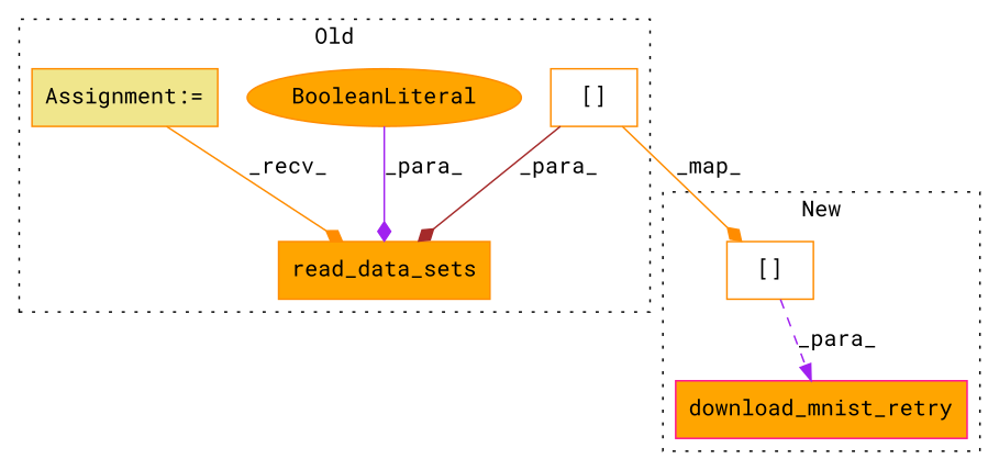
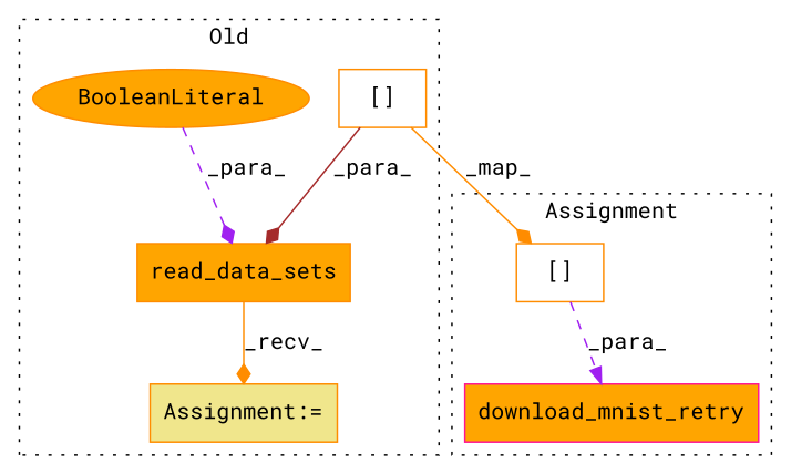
  digraph {
    fontname="Roboto Mono"
    node [a=32 color=darkorange fillcolor=orange fontname="Roboto Mono" l="7,1" shape=box style=filled]
    edge [arrowhead=diamond color=purple fontname="Roboto Mono" style=solid]
    n1 [l="15,1" label=read_data_sets s="5125,5163"]
    n2 [a=9 l=4 label=BooleanLiteral s=5159 shape=ellipse]
    n3 [a=7 fillcolor=khaki l=10 label="Assignment:=" s=4886]
    n4 [a=2 fillcolor=white label="[]" s="5140,5157"]
    n5 [color=deeppink l="21,1" label=download_mnist_retry s="5541,5580"]
    n6 [a=2 fillcolor=white label="[]" s="5562,5579"]
    subgraph cluster_1 {
      label=Old
      style=dotted
      n1
      n2
      n3
      n4
    }
    subgraph cluster_2 {
-     label=New
+     label=Assignment
      style=dotted
      n5
      n6
    }
-   n2 -> n1 [label=_para_]
-   n3 -> n1 [color=darkorange label=_recv_]
+   n2 -> n1 [label=_para_ style=dashed]
+   n1 -> n3 [color=darkorange label=_recv_]
    n4 -> n1 [color=brown label=_para_]
    n4 -> n6 [color=darkorange label=_map_]
    n6 -> n5 [arrowhead=normal label=_para_ style=dashed]
  }
